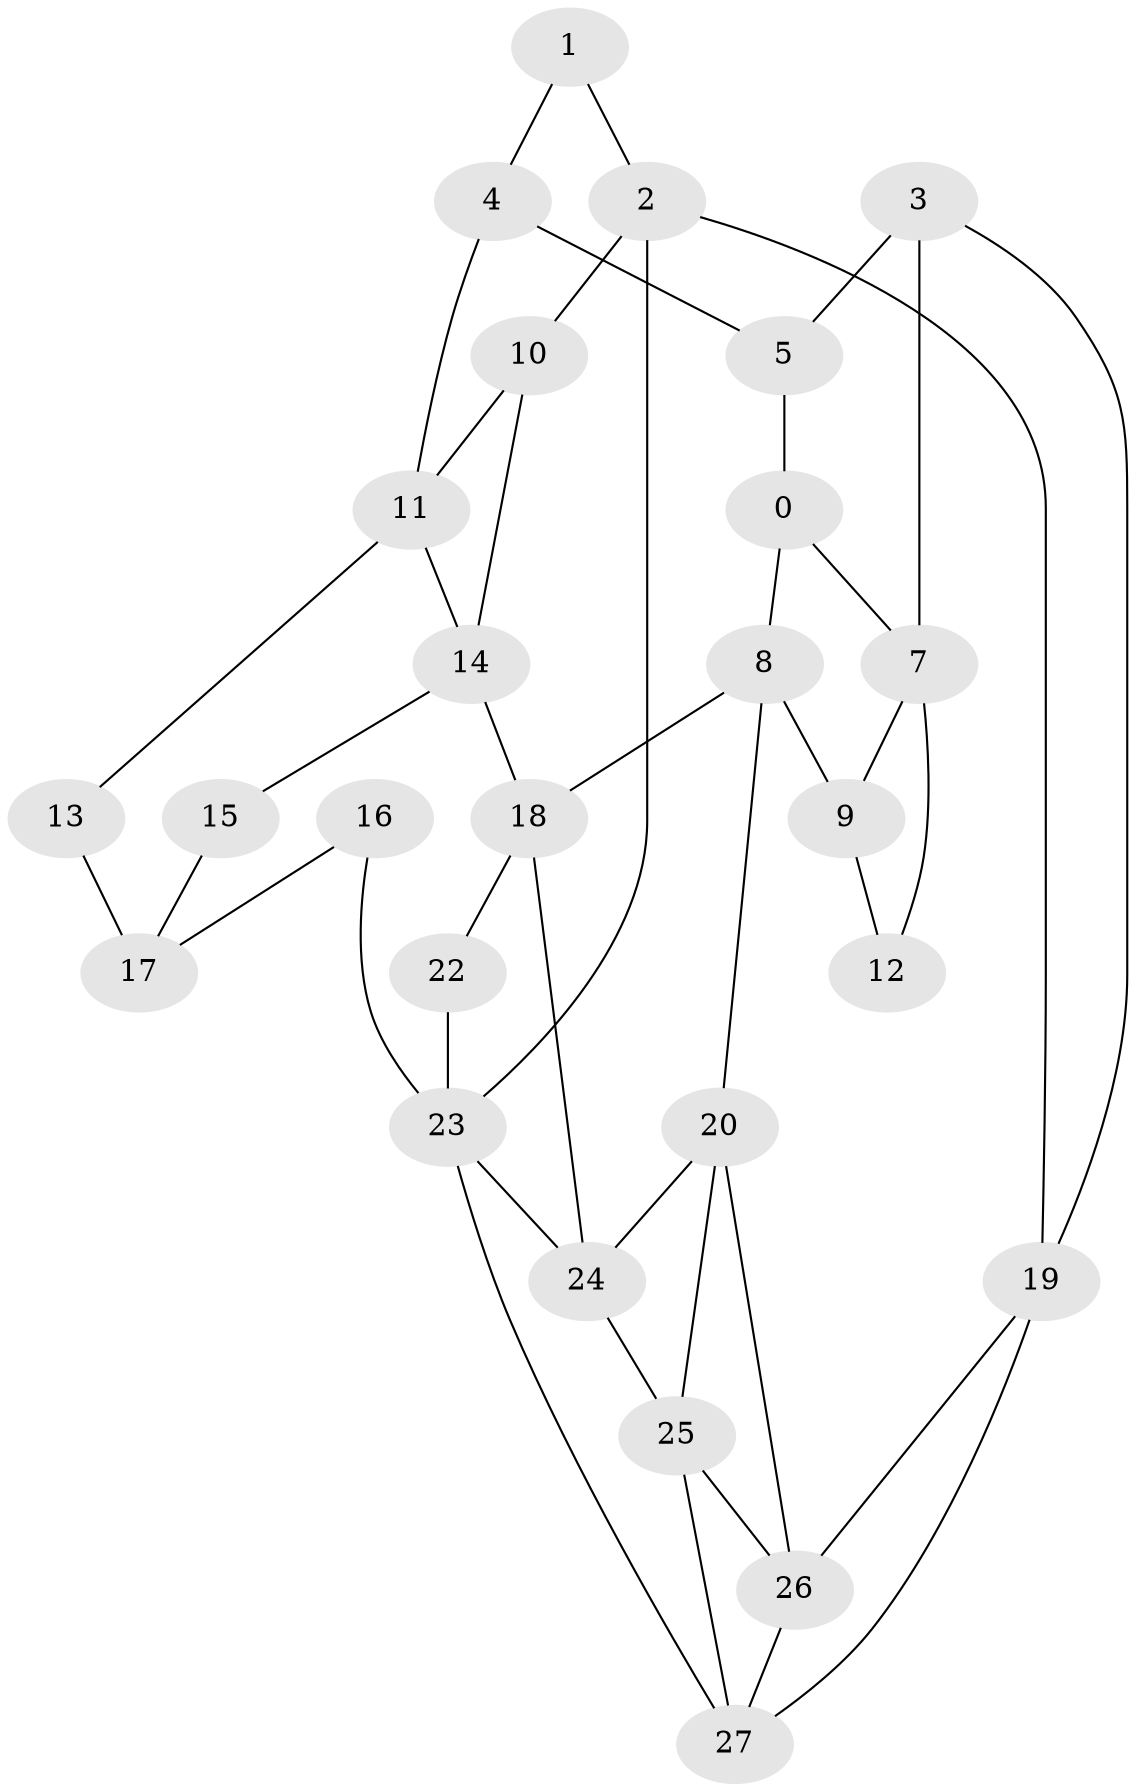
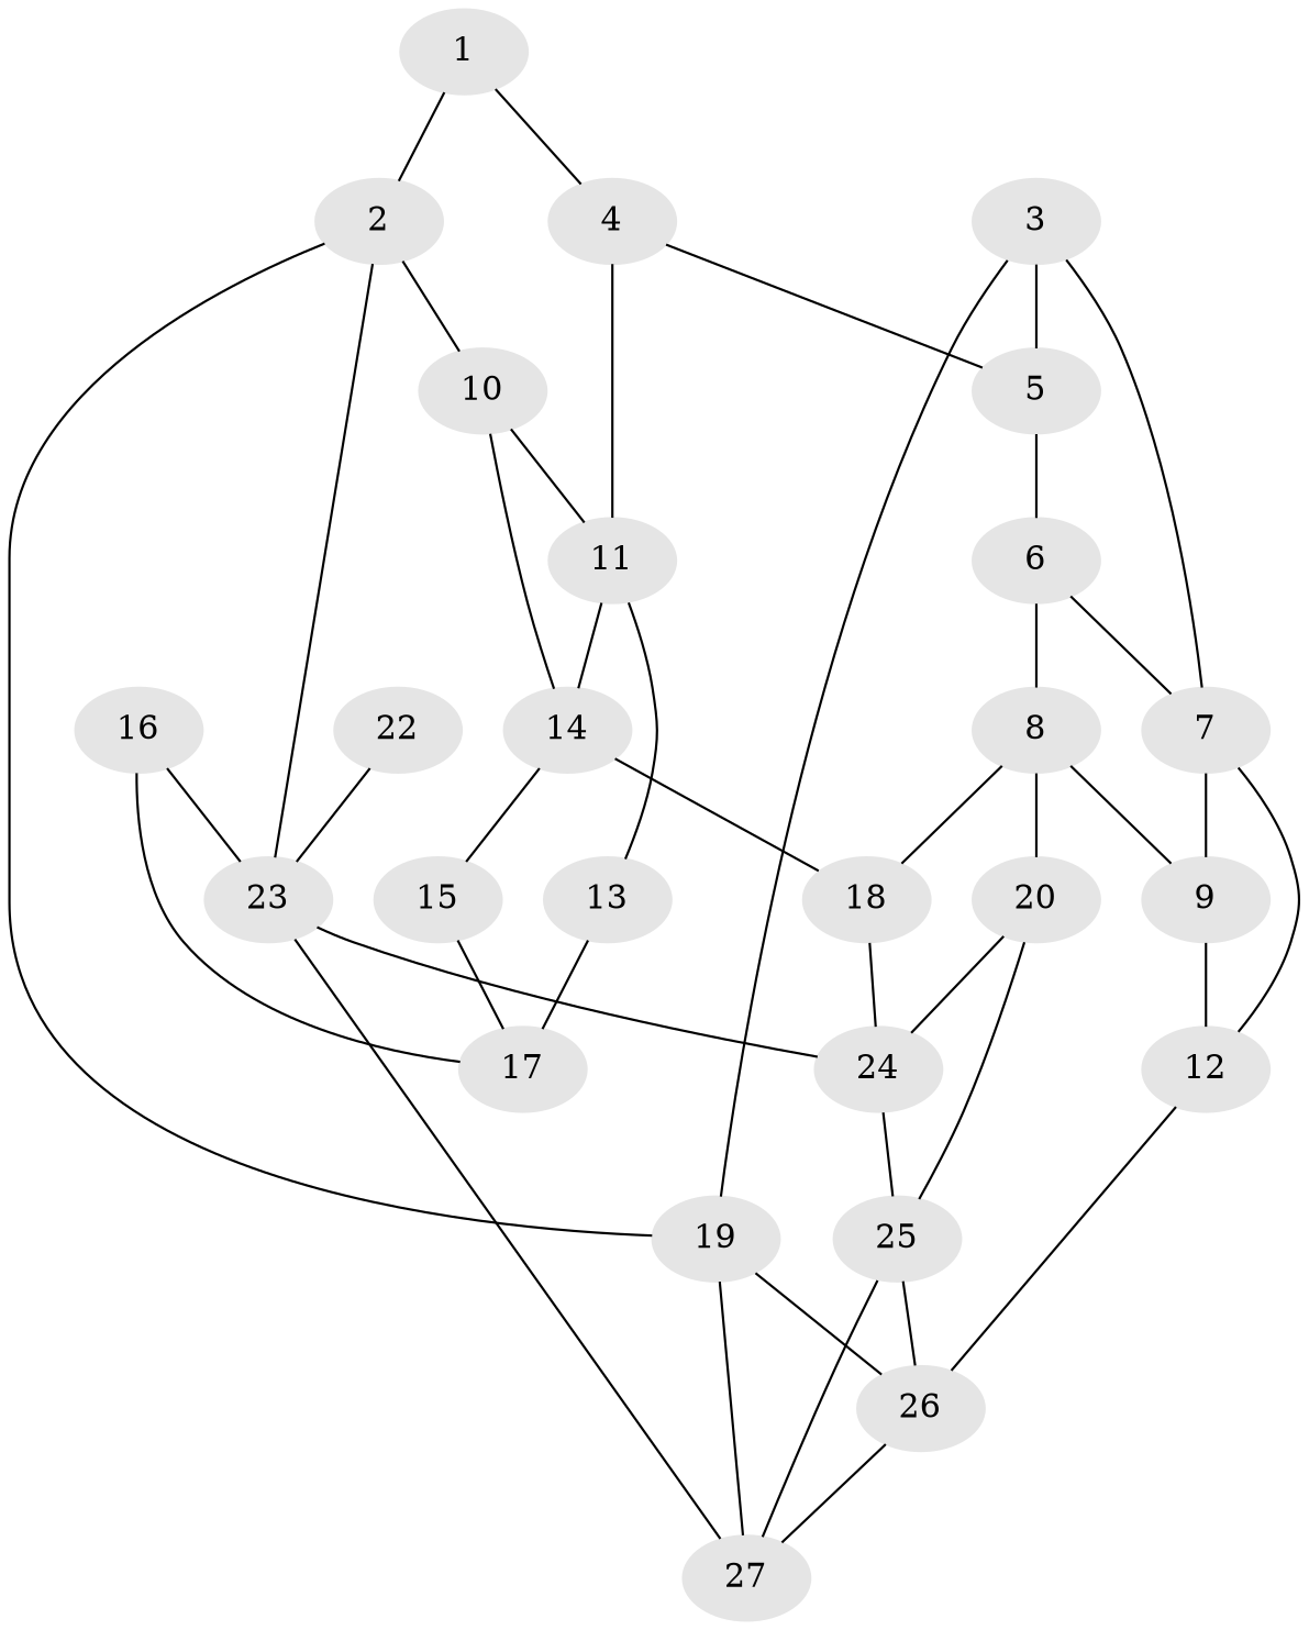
  graph {
    node [color=gray90 style=filled]
    edge [weight=1.0]
    1
    2
    4
    10
    19
    23
    5
    11
    26
    27
    24
    3
    7
-   6 [label=0]
+   6
    9
    12
    13
    14
    8
    18
    20
    22
    25
    17
    15
    16
    1 -- 2
    1 -- 4
    2 -- 10
    2 -- 19
    2 -- 23
    4 -- 5
    4 -- 11
    10 -- 11
    19 -- 26
    19 -- 27
    23 -- 27
    23 -- 24
    5 -- 6
    11 -- 13
    11 -- 14
    26 -- 27
    24 -- 25
    3 -- 19
    3 -- 5
    3 -- 7
    7 -- 9
    7 -- 12
    6 -- 7
    6 -- 8
    9 -- 12
    13 -- 17 [weight=2.0]
    14 -- 10
    14 -- 18
    14 -- 15
    8 -- 9
    8 -- 18
    8 -- 20
    18 -- 24
-   18 -- 22
-   20 -- 26
+   12 -- 26
    20 -- 24
    20 -- 25
    22 -- 23
    25 -- 26
    25 -- 27
    15 -- 17
    16 -- 23
    16 -- 17
  }
